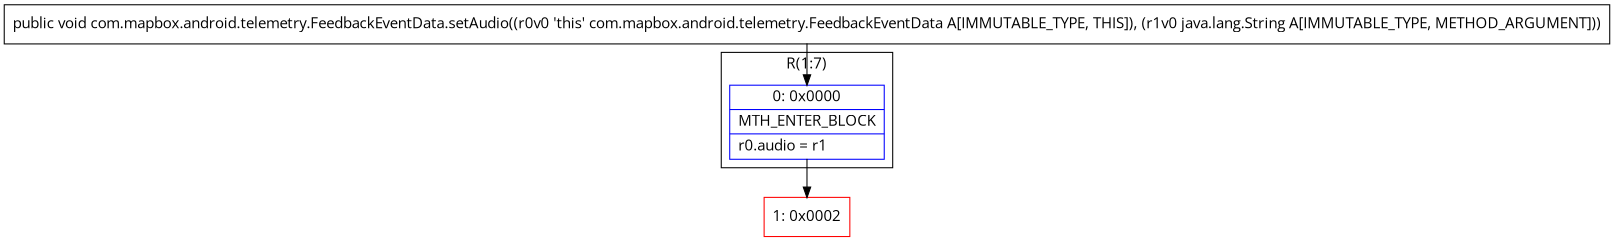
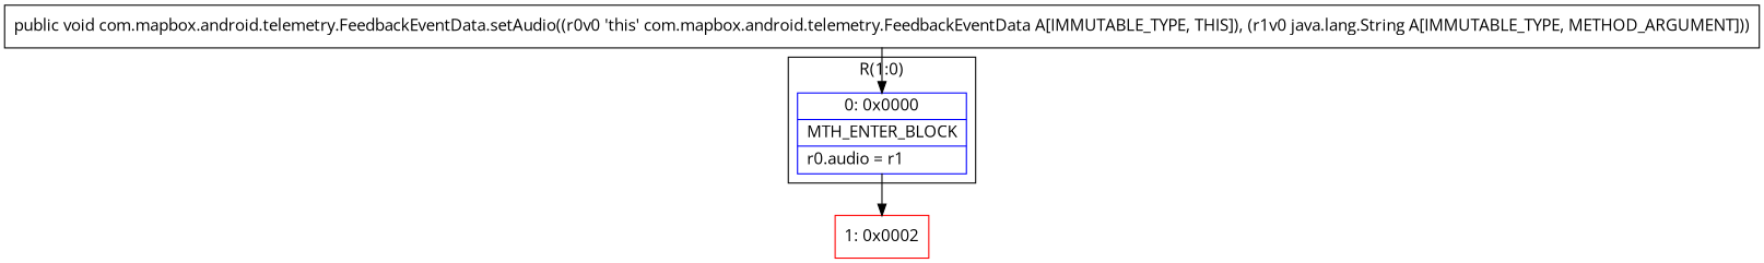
  digraph {
    fontname="Open Sans"
    node [shape=record fontname="Open Sans"]
    edge [fontname="Open Sans"]
    n1 [color=blue label="{0\:\ 0x0000|MTH_ENTER_BLOCK\l|r0.audio = r1\l}"]
    n2 [color=red label="{1\:\ 0x0002}"]
    n3 [label="{public void com.mapbox.android.telemetry.FeedbackEventData.setAudio((r0v0 'this' com.mapbox.android.telemetry.FeedbackEventData A[IMMUTABLE_TYPE, THIS]), (r1v0 java.lang.String A[IMMUTABLE_TYPE, METHOD_ARGUMENT])) }"]
    subgraph cluster_1 {
-     label="R(1:7)"
+     label="R(1:0)"
      n1
    }
    n1 -> n2
    n3 -> n1
  }
